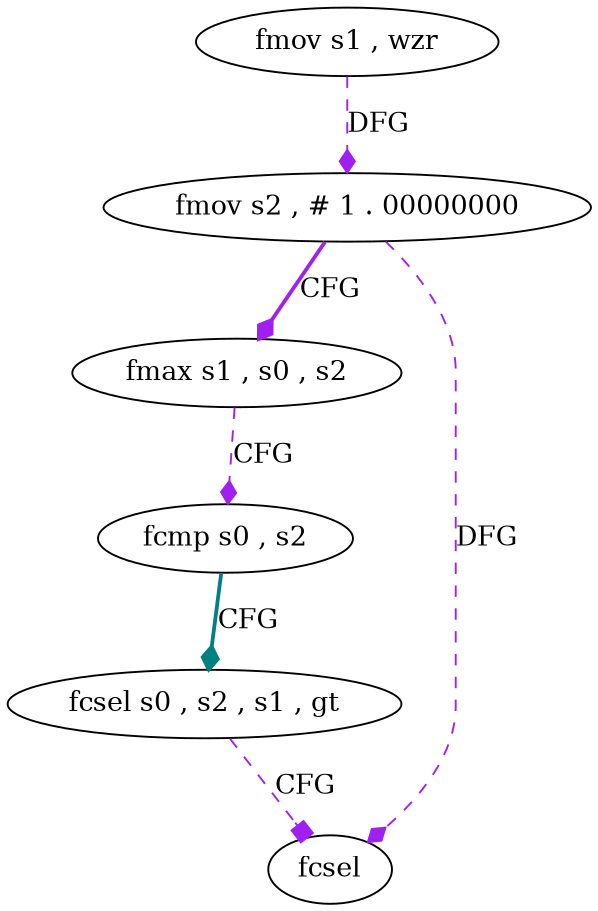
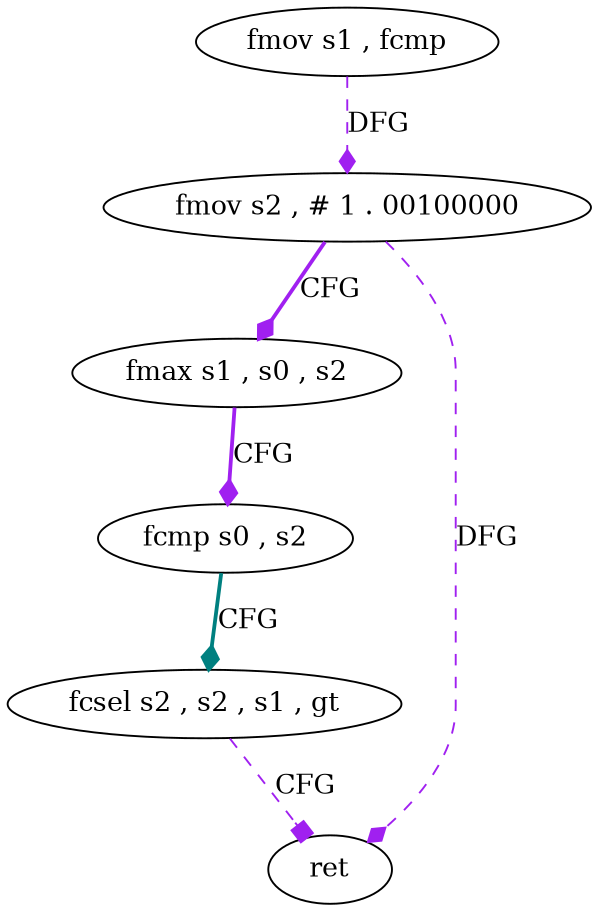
  digraph {
    edge [arrowhead=diamond color=purple style=dashed]
-   n1 [label="fmov s1 , wzr"]
-   n2 [label="fmov s2 , # 1 . 00000000"]
+   n1 [label="fmov s1 , fcmp"]
+   n2 [label="fmov s2 , # 1 . 00100000"]
    n3 [label="fmax s1 , s0 , s2"]
-   n4 [label=fcsel]
+   n4 [label=ret]
    n5 [label="fcmp s0 , s2"]
-   n6 [label="fcsel s0 , s2 , s1 , gt"]
+   n6 [label="fcsel s2 , s2 , s1 , gt"]
    n1 -> n2 [label=DFG]
    n2 -> n3 [label=CFG style=bold]
    n2 -> n4 [label=DFG]
-   n3 -> n5 [label=CFG]
+   n3 -> n5 [label=CFG style=bold]
    n5 -> n6 [color=teal label=CFG style=bold]
    n6 -> n4 [arrowhead=box label=CFG]
  }
